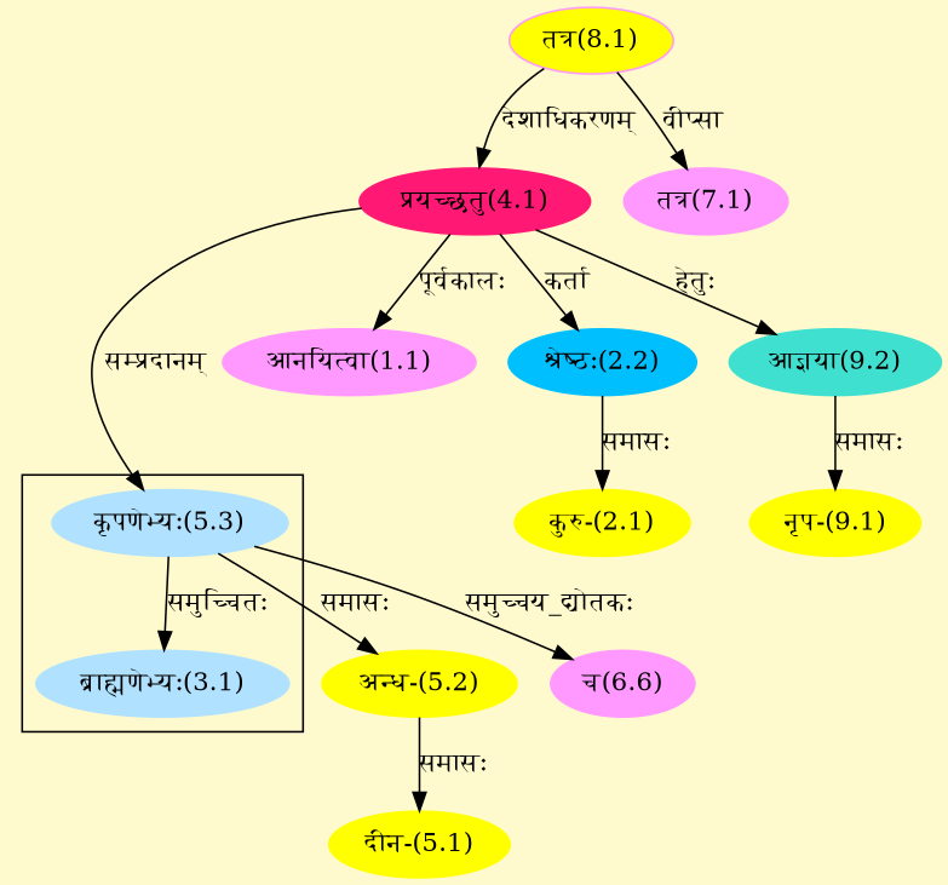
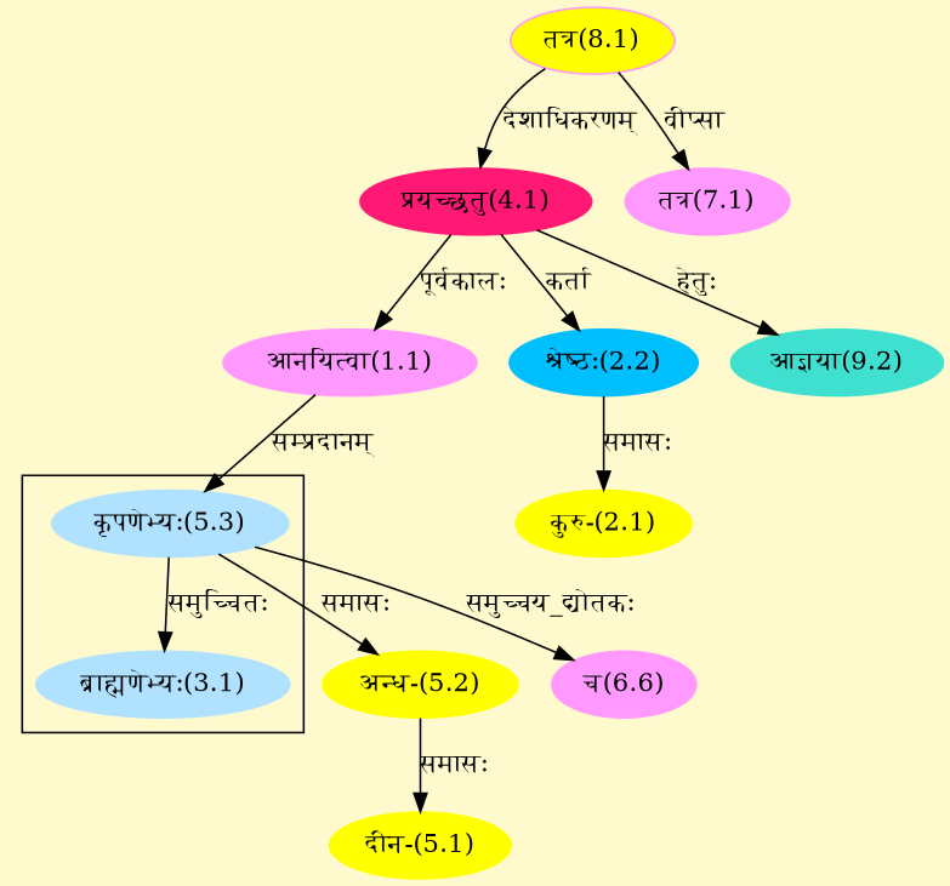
  digraph {
    bgcolor=lemonchiffon1
    compound=true
    rankdir=BT
    node [color="#FF99FF" style=filled]
    edge [dir=back]
    n1 [color="#B0E2FF" label="ब्राह्मणेभ्यः(3.1)"]
    n2 [color="#B0E2FF" label="कृपणेभ्यः(5.3)"]
    n3 [color="#FF1975" label="प्रयच्छतु(4.1)"]
    n4 [fillcolor="#FFFF00" label="तत्र(8.1)"]
    n5 [label="आनयित्वा(1.1)"]
    n6 [color="#FFFF00" label="कुरु-(2.1)"]
    n7 [color="#00BFFF" label="श्रेष्ठः(2.2)"]
    n8 [color="#FFFF00" label="दीन-(5.1)"]
    n9 [color="#FFFF00" label="अन्ध-(5.2)"]
    n10 [label="च(6.6)"]
    n11 [label="तत्र(7.1)"]
-   n12 [color="#FFFF00" label="नृप-(9.1)"]
    n13 [color="#40E0D0" label="आज्ञया(9.2)"]
    subgraph cluster_1 {
      n1
      n2
    }
    n1 -> n2 [label="समुच्चितः"]
-   n2 -> n3 [label="सम्प्रदानम्"]
+   n2 -> n5 [label="सम्प्रदानम्"]
    n3 -> n4 [label="देशाधिकरणम्"]
    n5 -> n3 [label="पूर्वकालः"]
    n6 -> n7 [label="समासः"]
    n7 -> n3 [label="कर्ता"]
    n8 -> n9 [label="समासः"]
    n9 -> n2 [label="समासः"]
    n10 -> n2 [label="समुच्चय_द्योतकः"]
    n11 -> n4 [label="वीप्सा"]
-   n12 -> n13 [label="समासः"]
    n13 -> n3 [label="हेतुः"]
  }
